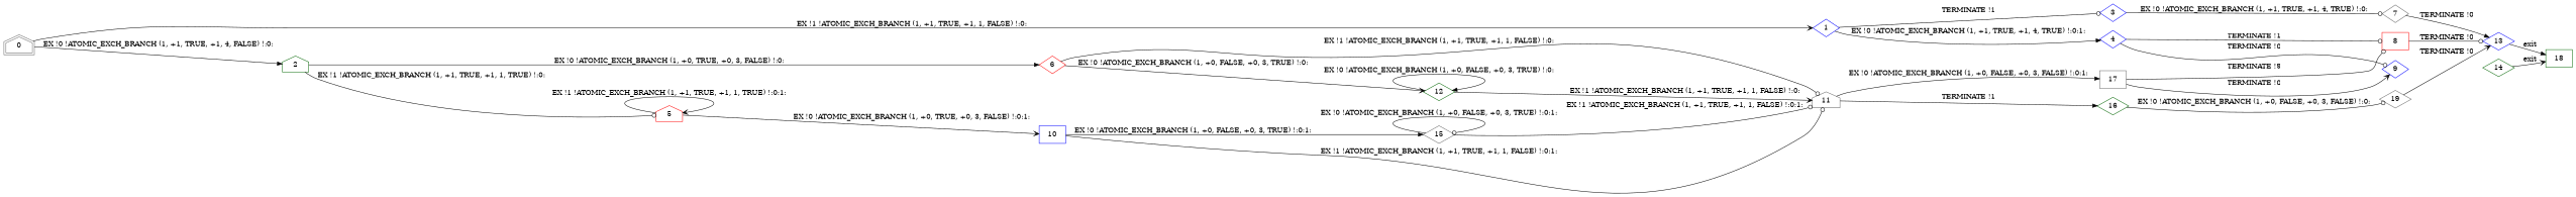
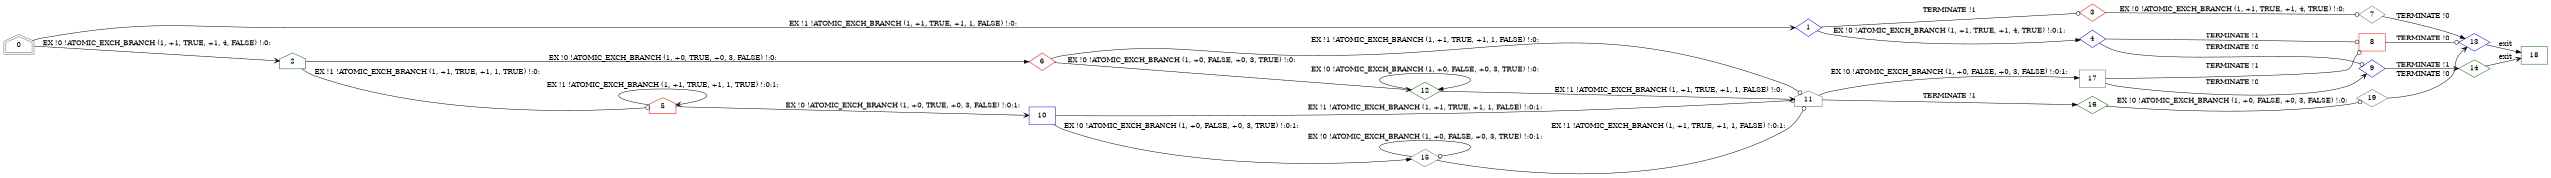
  digraph {
    rankdir=LR
    node [color=gray40 shape=diamond]
    edge [arrowhead=odot]
    0 [peripheries=2 shape=house]
    1 [color=blue]
    2 [color=darkgreen shape=house]
-   3 [color=blue]
+   3 [color=red]
    4 [color=blue]
    5 [color=red shape=house]
    6 [color=red]
    7
    8 [color=red shape=box]
    9 [color=blue]
    10 [color=blue shape=box]
    11 [shape=house]
    12 [color=darkgreen]
    13 [color=blue]
    14 [color=darkgreen]
    15
    16 [color=darkgreen]
    17 [shape=box]
    18 [color=darkgreen shape=box]
    19
    0 -> 1 [arrowhead=vee label="EX !1 !ATOMIC_EXCH_BRANCH (1, +1, TRUE, +1, 1, FALSE) !:0:"]
-   0 -> 2 [arrowhead=normal label="EX !0 !ATOMIC_EXCH_BRANCH (1, +1, TRUE, +1, 4, FALSE) !:0:"]
+   0 -> 2 [arrowhead=vee label="EX !0 !ATOMIC_EXCH_BRANCH (1, +1, TRUE, +1, 4, FALSE) !:0:"]
    1 -> 3 [label="TERMINATE !1"]
    1 -> 4 [arrowhead=normal label="EX !0 !ATOMIC_EXCH_BRANCH (1, +1, TRUE, +1, 4, TRUE) !:0:1:"]
    2 -> 5 [label="EX !1 !ATOMIC_EXCH_BRANCH (1, +1, TRUE, +1, 1, TRUE) !:0:"]
    2 -> 6 [arrowhead=normal label="EX !0 !ATOMIC_EXCH_BRANCH (1, +0, TRUE, +0, 3, FALSE) !:0:"]
    3 -> 7 [label="EX !0 !ATOMIC_EXCH_BRANCH (1, +1, TRUE, +1, 4, TRUE) !:0:"]
    4 -> 8 [label="TERMINATE !1"]
    4 -> 9 [label="TERMINATE !0"]
    5 -> 5 [arrowhead=vee label="EX !1 !ATOMIC_EXCH_BRANCH (1, +1, TRUE, +1, 1, TRUE) !:0:1:"]
    5 -> 10 [arrowhead=vee label="EX !0 !ATOMIC_EXCH_BRANCH (1, +0, TRUE, +0, 3, FALSE) !:0:1:"]
    6 -> 11 [label="EX !1 !ATOMIC_EXCH_BRANCH (1, +1, TRUE, +1, 1, FALSE) !:0:"]
    6 -> 12 [arrowhead=vee label="EX !0 !ATOMIC_EXCH_BRANCH (1, +0, FALSE, +0, 3, TRUE) !:0:"]
    7 -> 13 [arrowhead=normal label="TERMINATE !0"]
    8 -> 13 [label="TERMINATE !0"]
+   9 -> 14 [arrowhead=vee label="TERMINATE !1"]
    10 -> 11 [label="EX !1 !ATOMIC_EXCH_BRANCH (1, +1, TRUE, +1, 1, FALSE) !:0:1:"]
    10 -> 15 [arrowhead=normal label="EX !0 !ATOMIC_EXCH_BRANCH (1, +0, FALSE, +0, 3, TRUE) !:0:1:"]
    11 -> 16 [arrowhead=normal label="TERMINATE !1"]
    11 -> 17 [arrowhead=normal label="EX !0 !ATOMIC_EXCH_BRANCH (1, +0, FALSE, +0, 3, FALSE) !:0:1:"]
    12 -> 11 [arrowhead=vee label="EX !1 !ATOMIC_EXCH_BRANCH (1, +1, TRUE, +1, 1, FALSE) !:0:"]
    12 -> 12 [arrowhead=normal label="EX !0 !ATOMIC_EXCH_BRANCH (1, +0, FALSE, +0, 3, TRUE) !:0:"]
    13 -> 18 [arrowhead=normal label=exit]
    14 -> 18 [arrowhead=vee label=exit]
    15 -> 11 [label="EX !1 !ATOMIC_EXCH_BRANCH (1, +1, TRUE, +1, 1, FALSE) !:0:1:"]
    15 -> 15 [label="EX !0 !ATOMIC_EXCH_BRANCH (1, +0, FALSE, +0, 3, TRUE) !:0:1:"]
    16 -> 19 [label="EX !0 !ATOMIC_EXCH_BRANCH (1, +0, FALSE, +0, 3, FALSE) !:0:"]
-   17 -> 8 [label="TERMINATE !9"]
+   17 -> 8 [label="TERMINATE !1"]
    17 -> 9 [arrowhead=vee label="TERMINATE !0"]
    19 -> 13 [arrowhead=vee label="TERMINATE !0"]
  }
